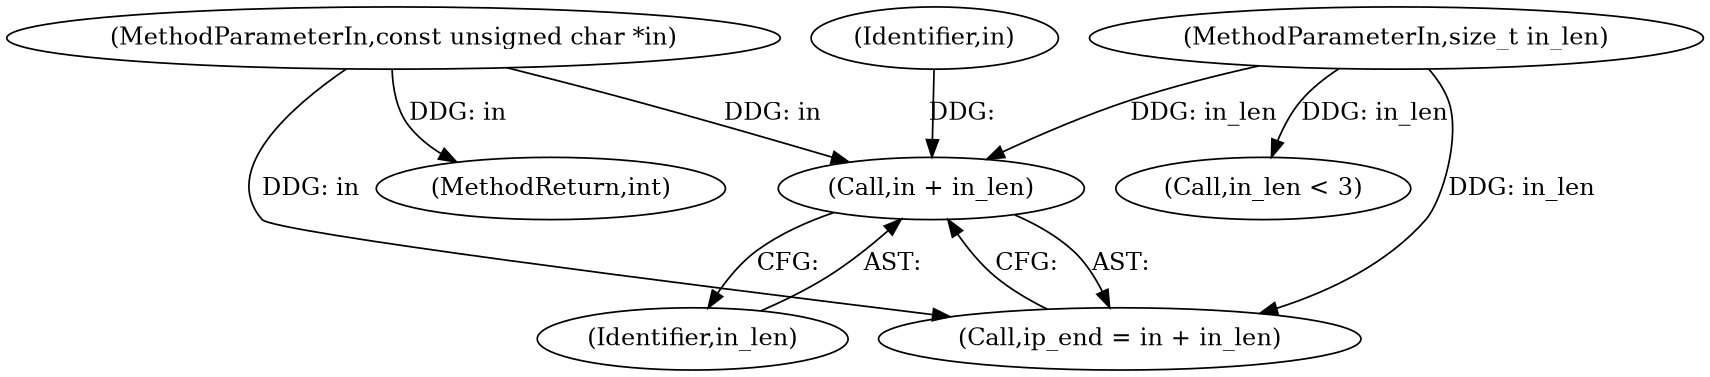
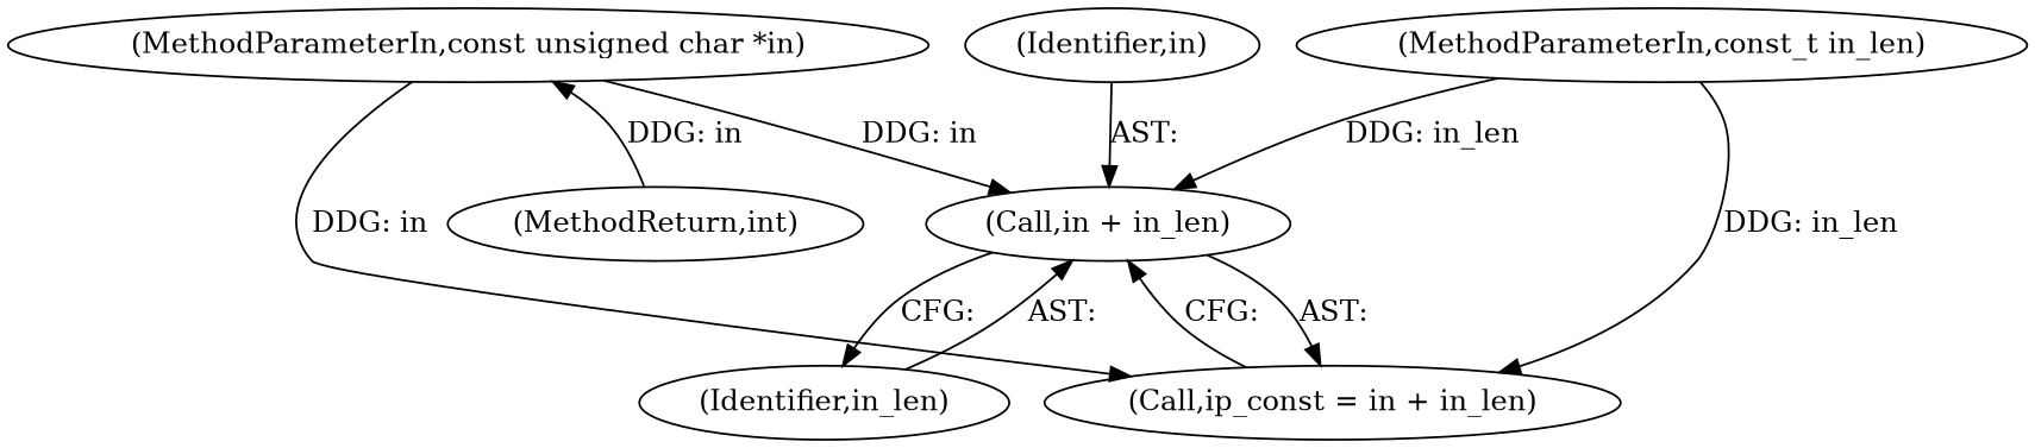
  digraph {
    n1 [label="(Call,in + in_len)"]
-   n2 [label="(Call,ip_end = in + in_len)"]
+   n2 [label="(Call,ip_const = in + in_len)"]
    n3 [label="(Identifier,in_len)"]
    n4 [label="(MethodParameterIn,const unsigned char *in)"]
    n5 [label="(MethodReturn,int)"]
-   n6 [label="(MethodParameterIn,size_t in_len)"]
-   n7 [label="(Call,in_len < 3)"]
+   n6 [label="(MethodParameterIn,const_t in_len)"]
    n8 [label="(Identifier,in)"]
    n1 -> n2 [label="AST: "]
    n1 -> n3 [label="CFG: "]
    n2 -> n1 [label="CFG: "]
    n3 -> n1 [label="AST: "]
    n4 -> n1 [label="DDG: in"]
    n4 -> n2 [label="DDG: in"]
-   n4 -> n5 [label="DDG: in"]
+   n5 -> n4 [label="DDG: in"]
    n6 -> n1 [label="DDG: in_len"]
    n6 -> n2 [label="DDG: in_len"]
-   n6 -> n7 [label="DDG: in_len"]
-   n8 -> n1 [label="DDG: "]
+   n8 -> n1 [label="AST: "]
  }
